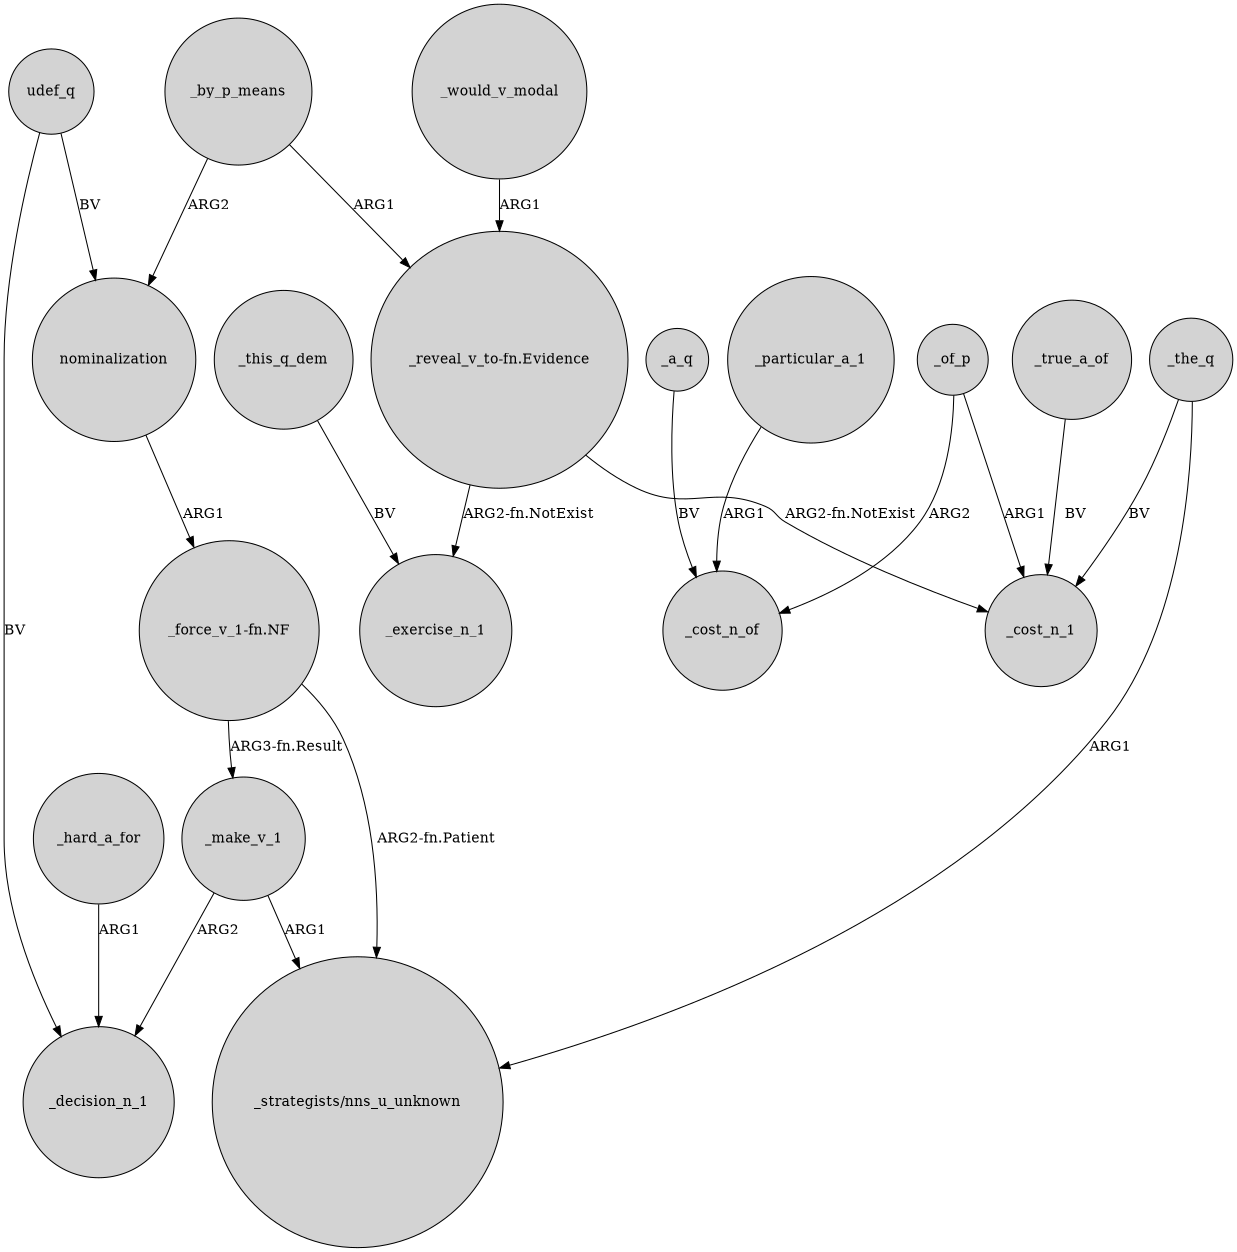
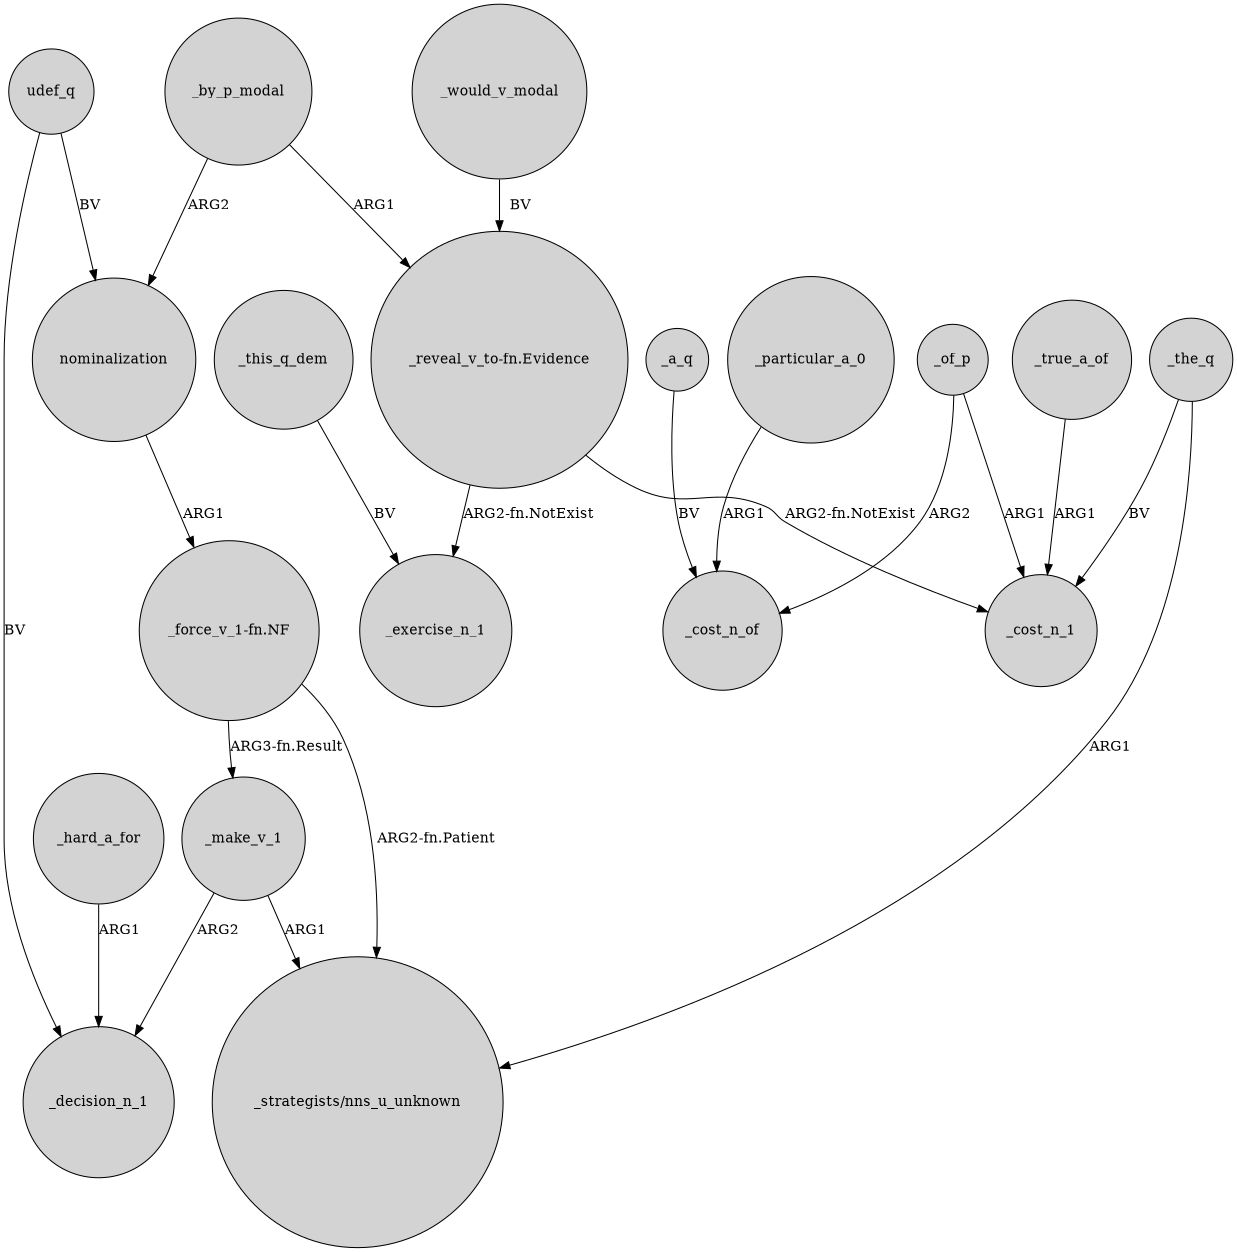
  digraph {
    node [shape=circle style=filled]
    "_force_v_1-fn.NF"
    "_strategists/nns_u_unknown"
    _make_v_1
    _decision_n_1
    _this_q_dem
    _exercise_n_1
-   _by_p_means
+   _by_p_means [label=_by_p_modal]
    nominalization
    "_reveal_v_to-fn.Evidence"
    _cost_n_1
    _hard_a_for
    n12 [label=_cost_n_of]
    _of_p
    _true_a_of
    _the_q
    _a_q
-   _particular_a_1
+   _particular_a_1 [label=_particular_a_0]
    _would_v_modal
    udef_q
    "_force_v_1-fn.NF" -> "_strategists/nns_u_unknown" [label="ARG2-fn.Patient"]
    "_force_v_1-fn.NF" -> _make_v_1 [label="ARG3-fn.Result"]
    _make_v_1 -> "_strategists/nns_u_unknown" [label=ARG1]
    _make_v_1 -> _decision_n_1 [label=ARG2]
    _this_q_dem -> _exercise_n_1 [label=BV]
    _by_p_means -> nominalization [label=ARG2]
    _by_p_means -> "_reveal_v_to-fn.Evidence" [label=ARG1]
    nominalization -> "_force_v_1-fn.NF" [label=ARG1]
    "_reveal_v_to-fn.Evidence" -> _exercise_n_1 [label="ARG2-fn.NotExist"]
    "_reveal_v_to-fn.Evidence" -> _cost_n_1 [label="ARG2-fn.NotExist"]
    _hard_a_for -> _decision_n_1 [label=ARG1]
    _of_p -> _cost_n_1 [label=ARG1]
    _of_p -> n12 [label=ARG2]
-   _true_a_of -> _cost_n_1 [label=BV]
+   _true_a_of -> _cost_n_1 [label=ARG1]
    _the_q -> "_strategists/nns_u_unknown" [label=ARG1]
    _the_q -> _cost_n_1 [label=BV]
    _a_q -> n12 [label=BV]
    _particular_a_1 -> n12 [label=ARG1]
-   _would_v_modal -> "_reveal_v_to-fn.Evidence" [label=ARG1]
+   _would_v_modal -> "_reveal_v_to-fn.Evidence" [label=BV]
    udef_q -> _decision_n_1 [label=BV]
    udef_q -> nominalization [label=BV]
  }
